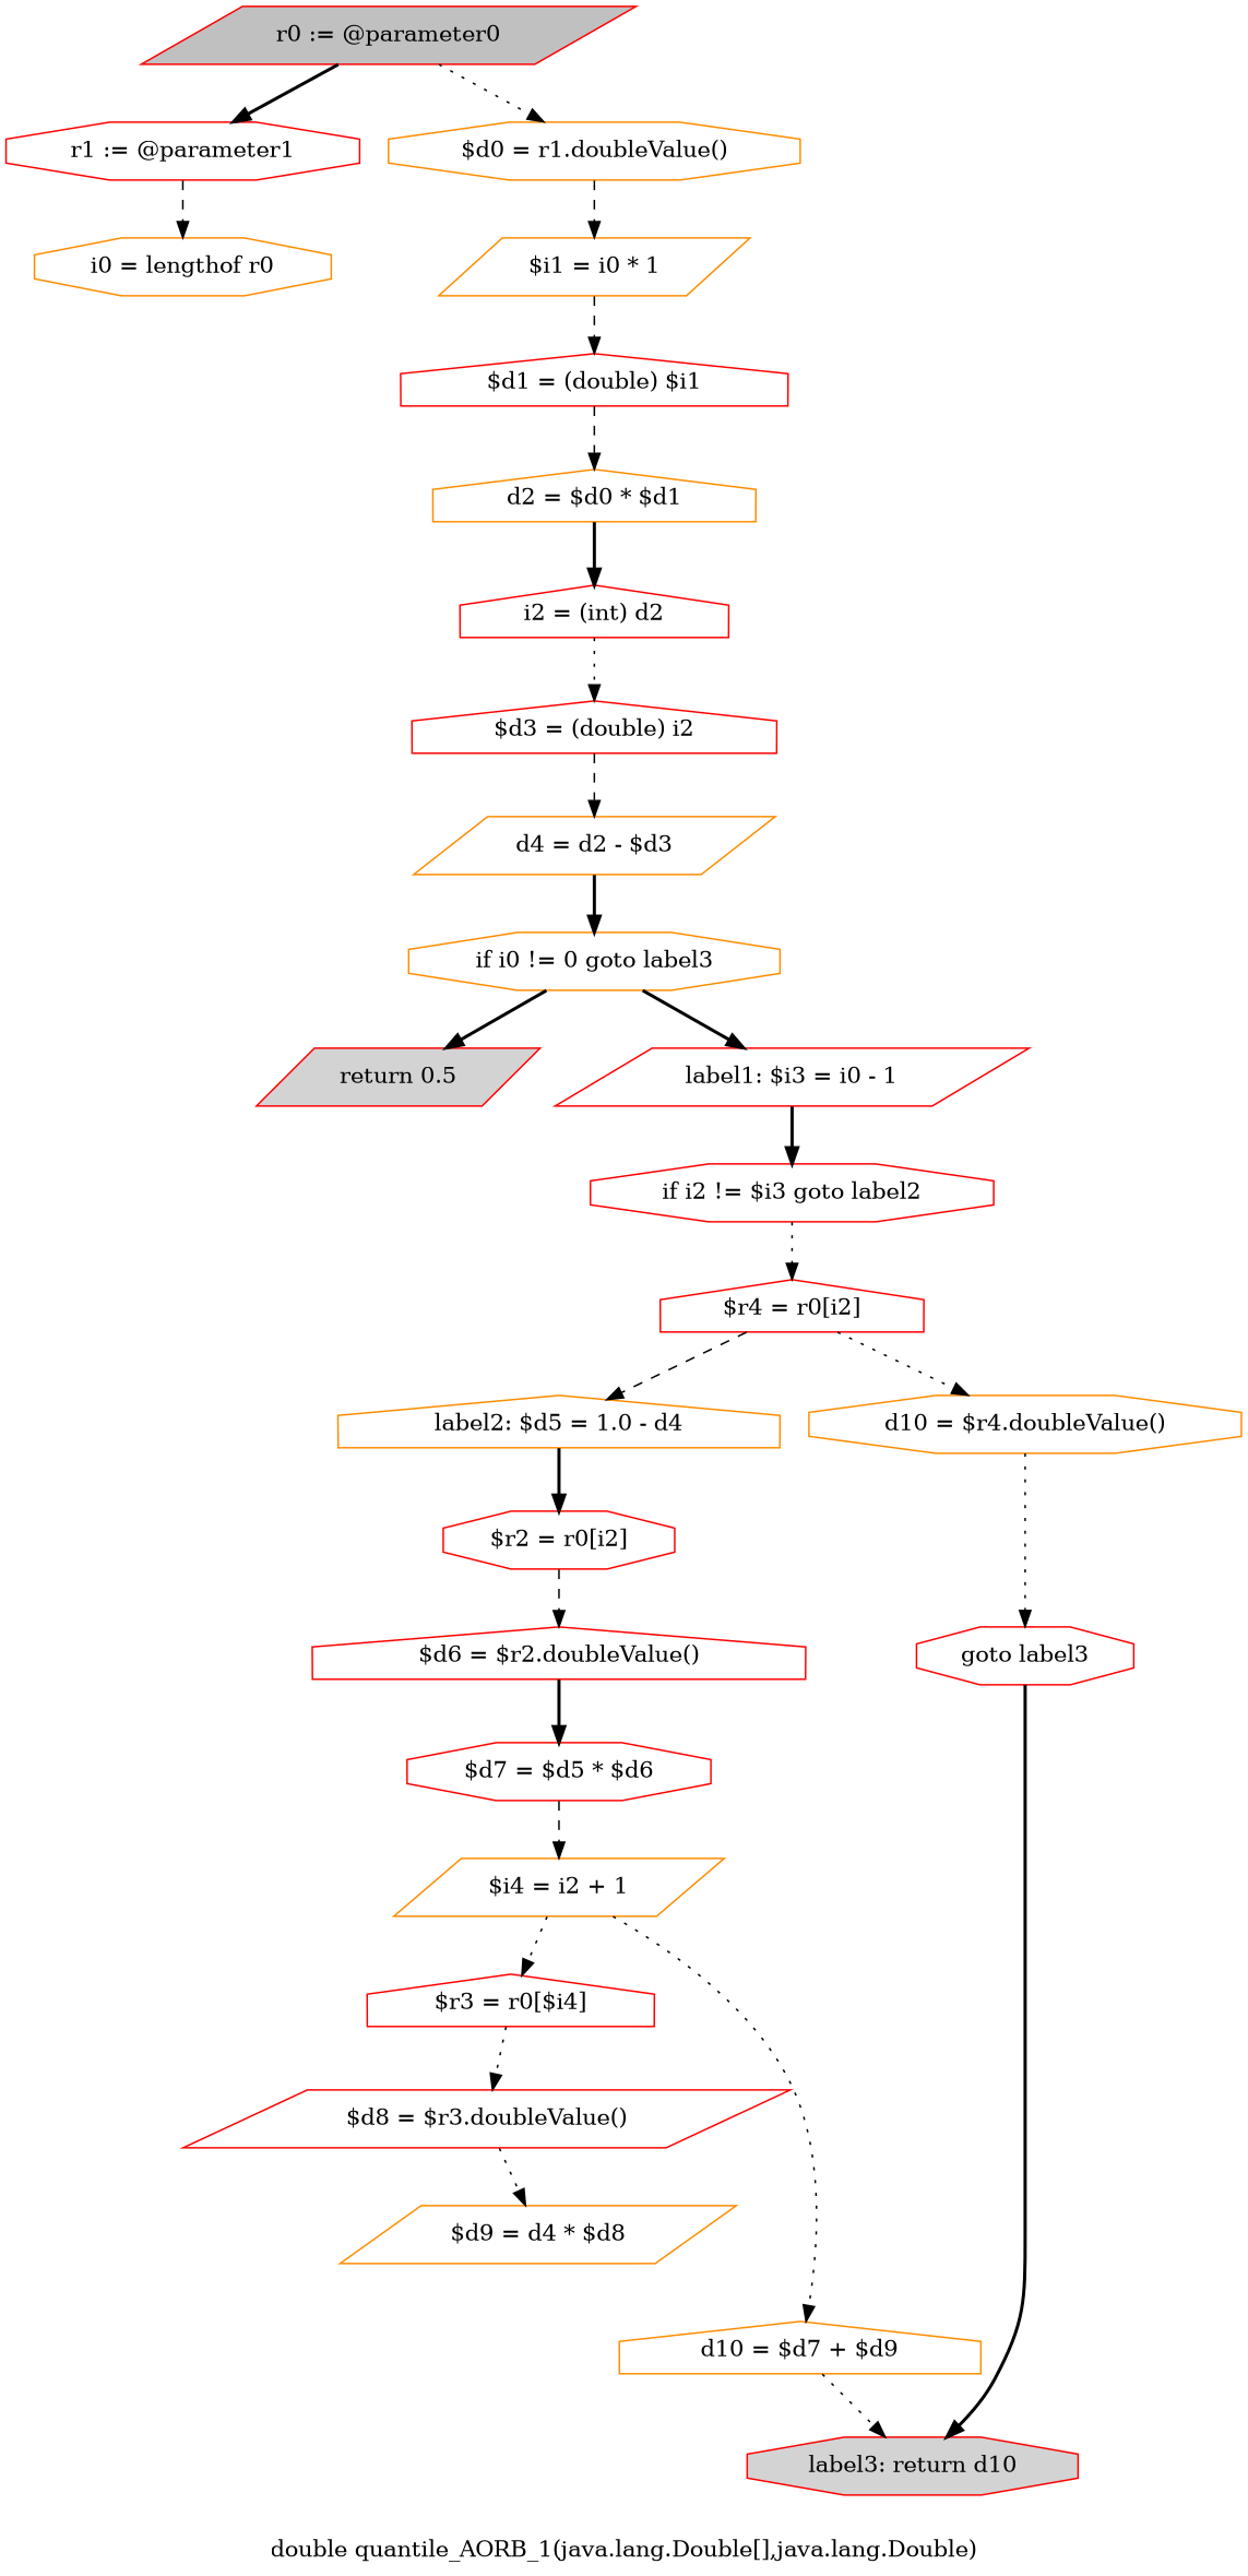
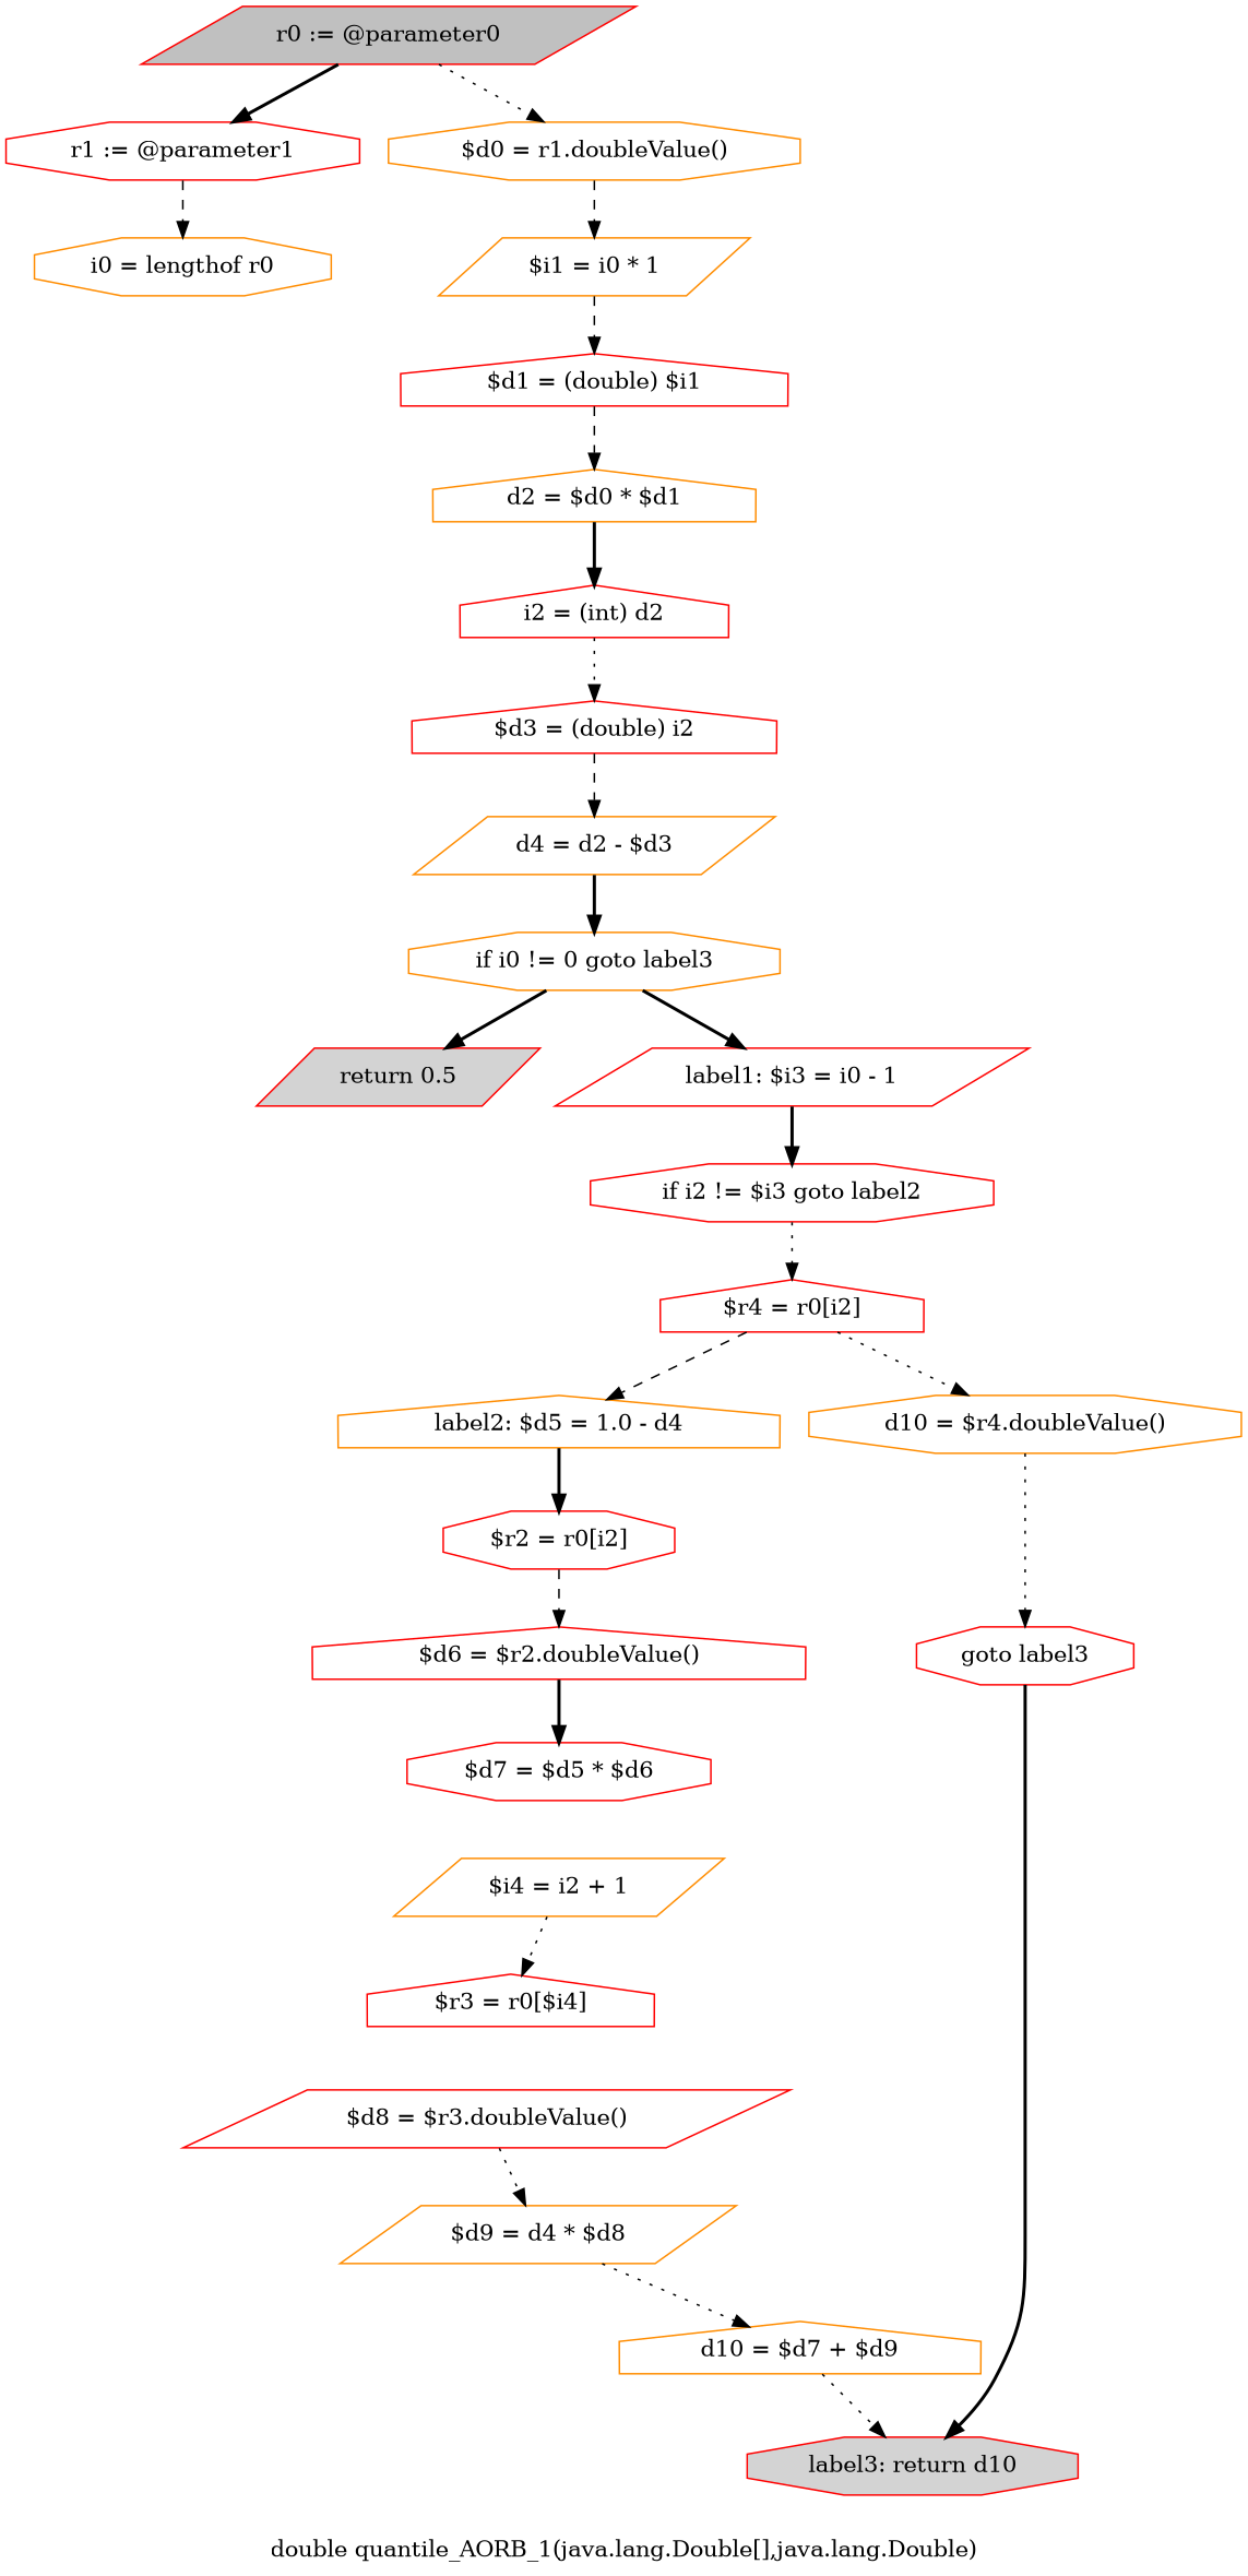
  digraph {
    label="double quantile_AORB_1(java.lang.Double[],java.lang.Double)"
    node [color=red shape=octagon]
    edge [style=dotted]
    n1 [fillcolor=gray label="r0 := @parameter0" shape=parallelogram style=filled]
    n2 [label="r1 := @parameter1"]
    n3 [color=darkorange label="$d0 = r1.doubleValue()"]
    n4 [color=darkorange label="i0 = lengthof r0"]
    n5 [color=darkorange label="$i1 = i0 * 1" shape=parallelogram]
    n6 [label="$d1 = (double) $i1" shape=house]
    n7 [color=darkorange label="d2 = $d0 * $d1" shape=house]
    n8 [label="i2 = (int) d2" shape=house]
    n9 [label="$d3 = (double) i2" shape=house]
    n10 [color=darkorange label="d4 = d2 - $d3" shape=parallelogram]
    n11 [color=darkorange label="if i0 != 0 goto label3"]
    n12 [fillcolor=lightgray label="return 0.5" shape=parallelogram style=filled]
    n13 [label="label1: $i3 = i0 - 1" shape=parallelogram]
    n14 [label="if i2 != $i3 goto label2"]
    n15 [label="$r4 = r0[i2]" shape=house]
    n16 [color=darkorange label="label2: $d5 = 1.0 - d4" shape=house]
    n17 [color=darkorange label="d10 = $r4.doubleValue()"]
    n18 [label="$r2 = r0[i2]"]
    n19 [label="goto label3"]
    n20 [label="$d6 = $r2.doubleValue()" shape=house]
    n21 [fillcolor=lightgray label="label3: return d10" style=filled]
    n22 [label="$d7 = $d5 * $d6"]
    n23 [color=darkorange label="$i4 = i2 + 1" shape=parallelogram]
    n24 [label="$r3 = r0[$i4]" shape=house]
    n25 [label="$d8 = $r3.doubleValue()" shape=parallelogram]
    n26 [color=darkorange label="$d9 = d4 * $d8" shape=parallelogram]
    n27 [color=darkorange label="d10 = $d7 + $d9" shape=house]
    n1 -> n2 [style=bold]
    n1 -> n3
    n2 -> n4 [style=dashed]
    n3 -> n5 [style=dashed]
    n5 -> n6 [style=dashed]
    n6 -> n7 [style=dashed]
    n7 -> n8 [style=bold]
    n8 -> n9
    n9 -> n10 [style=dashed]
    n10 -> n11 [style=bold]
    n11 -> n12 [style=bold]
    n11 -> n13 [style=bold]
    n13 -> n14 [style=bold]
    n14 -> n15
    n15 -> n16 [style=dashed]
    n15 -> n17
    n16 -> n18 [style=bold]
    n17 -> n19
    n18 -> n20 [style=dashed]
    n19 -> n21 [style=bold]
    n20 -> n22 [style=bold]
-   n22 -> n23 [style=dashed]
    n23 -> n24
-   n24 -> n25
    n25 -> n26
-   n23 -> n27
+   n26 -> n27
    n27 -> n21
  }
